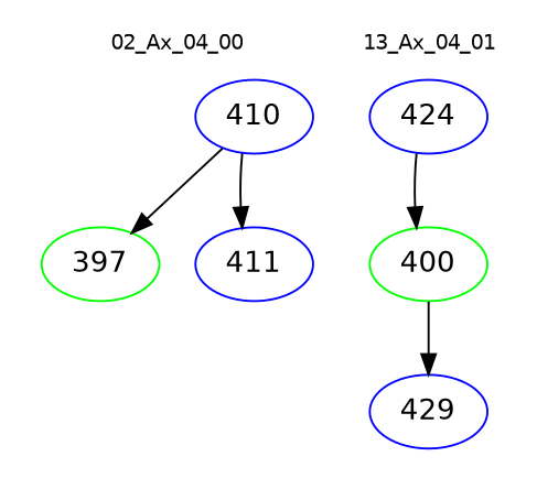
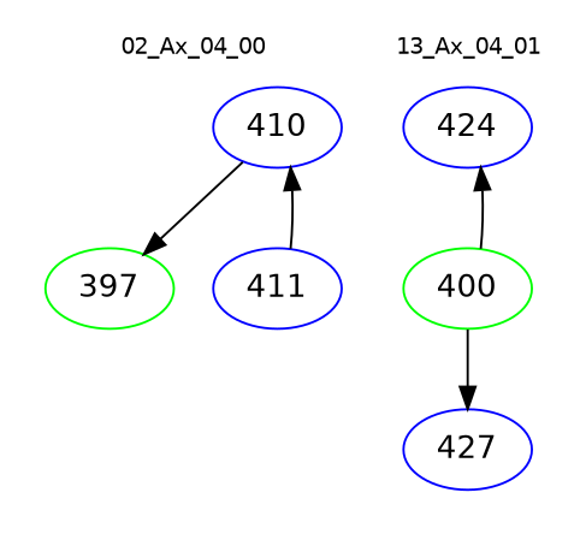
  digraph {
    fontname="DejaVu Sans"
    node [color=blue fontname="DejaVu Sans"]
    edge [color=black fontname="DejaVu Sans"]
    n1 [label=410]
    n2 [color=green label=397]
    n3 [label=411]
    n4 [label=424]
    n5 [color=green label=400]
-   n6 [label=429]
+   n6 [label=427]
    subgraph cluster_1 {
      color=white
      fontsize=10
      label="02_Ax_04_00"
      n1
      n2
      n3
    }
    subgraph cluster_2 {
      color=white
      fontsize=10
      label="13_Ax_04_01"
      n4
      n5
      n6
    }
    n1 -> n2
-   n1 -> n3
-   n4 -> n5
+   n3 -> n1
+   n5 -> n4
    n5 -> n6
  }
